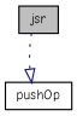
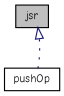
  digraph {
    rankdir=TB
    fontname="Comic Neue"
    node [color=black fontname="Comic Neue" fontsize=10 shape=record style=filled]
    n1 [fillcolor=grey75 fontcolor=black height=0.2 label=jsr width=0.4]
    n2 [fillcolor=white height=0.2 label=pushOp width=0.4]
-   n1 -> n2 [color=midnightblue fontname="Comic Neue" fontsize=10 labelfontname=Helvetica labelfontsize=10 style=dotted arrowhead=onormal]
+   n2 -> n1 [color=midnightblue fontname="Comic Neue" fontsize=10 labelfontname=Helvetica labelfontsize=10 style=dotted arrowhead=onormal]
  }
